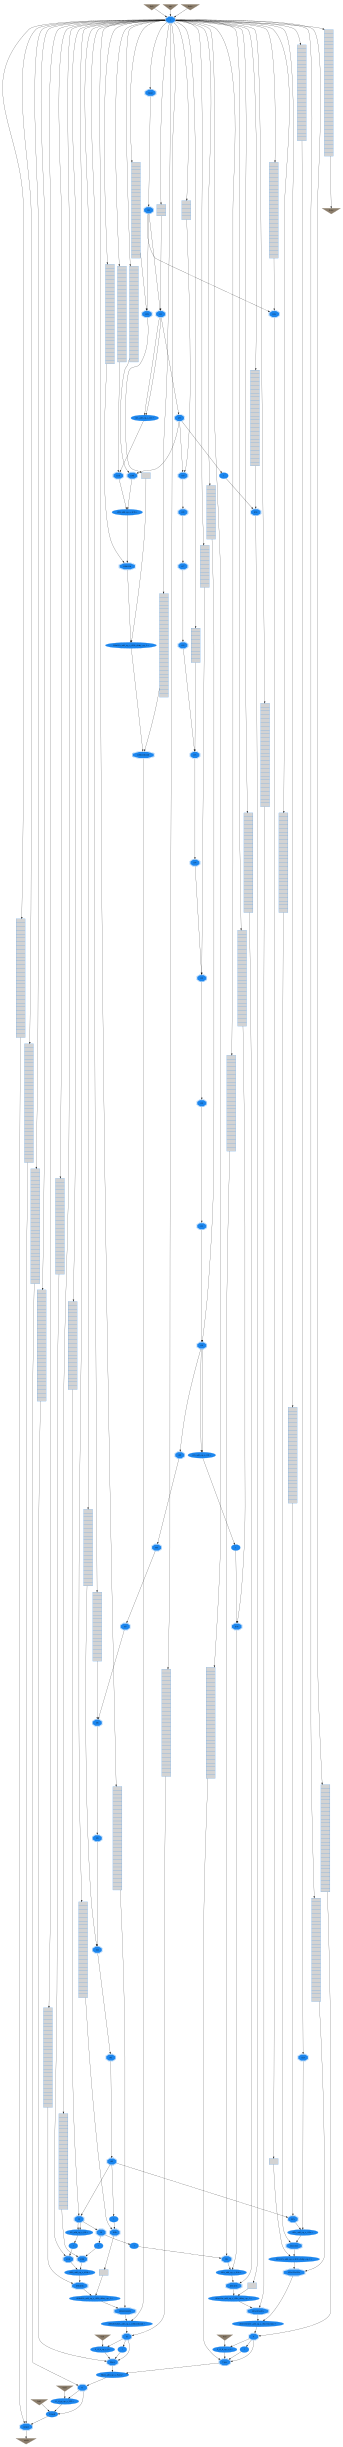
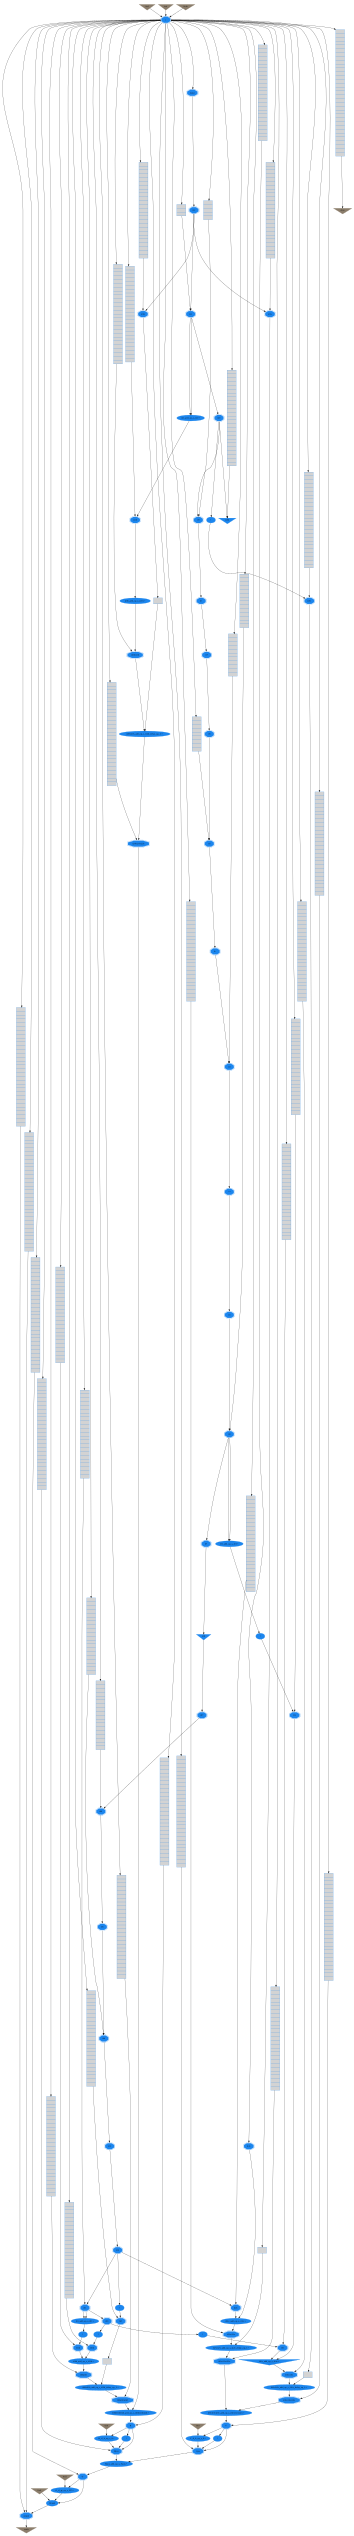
  digraph {
    fontname="Liberation Serif"
    node [color=dodgerblue2 fontname="Liberation Serif" shape=doubleoctagon style=filled]
    edge [fontname="Liberation Serif"]
    n1 [color=bisque4 label="0x0" shape=invtriangle]
    n2 [label=i]
    n3 [fillcolor=lightgray label="{|||||||||||||||||||||||||}" shape=record]
    n4 [fillcolor=lightgray label="{||||||||||||||||||||||||||}" shape=record]
    n5 [fillcolor=lightgray label="{||||||||||||||||||||||||||}" shape=record]
    n6 [fillcolor=lightgray label="{|||||||||||||||||||||||||||}" shape=record]
    n7 [fillcolor=lightgray label="{||||||||||||||||||||||||}" shape=record]
    n8 [fillcolor=lightgray label="{||||||||||||||||||||||||}" shape=record]
    n9 [fillcolor=lightgray label="{|||||||||||||||||||||||||}" shape=record]
    n10 [fillcolor=lightgray label="{||||||||||||||||||||||||||||||}" shape=record]
    n11 [fillcolor=lightgray label="{||||||||||}" shape=record]
    n12 [fillcolor=lightgray label="{||||||||||||||||||||||||||||}" shape=record]
    n13 [fillcolor=lightgray label="{||||||||||||||||||||||}" shape=record]
    n14 [fillcolor=lightgray label="{||||||||||||||||||||||||}" shape=record]
    n15 [fillcolor=lightgray label="{||||||||||||||||||||||||}" shape=record]
    n16 [fillcolor=lightgray label="{||||}" shape=record]
    n17 [fillcolor=lightgray label="{|||||||||||||||||||||||||||||}" shape=record]
    n18 [fillcolor=lightgray label="{|||||||||||||||||}" shape=record]
    n19 [fillcolor=lightgray label="{||||||||||||||||||||||||}" shape=record]
    n20 [fillcolor=lightgray label="{||||||||||||||||||||||||}" shape=record]
    n21 [fillcolor=lightgray label="{||||||||||||||||||||||||}" shape=record]
    n22 [fillcolor=lightgray label="{||||||||||||||||||||||||||}" shape=record]
    n23 [fillcolor=lightgray label="{|||||||||||||||||||||||||}" shape=record]
    n24 [fillcolor=lightgray label="{||||||||||||||||||||||||||||||}" shape=record]
    n25 [fillcolor=lightgray label="{||||||||||||||||||||||||||}" shape=record]
    n26 [fillcolor=lightgray label="{|||||||||||||||||||||||||||}" shape=record]
    n27 [fillcolor=lightgray label="{||||||||||||||||||||||||}" shape=record]
    n28 [fillcolor=lightgray label="{||||||||||||||||||||||||}" shape=record]
    n29 [fillcolor=lightgray label="{||||||||||||||||||||||||||||||||}" shape=record]
    n30 [fillcolor=lightgray label="{|||||||||||||||||||}" shape=record]
    n31 [fillcolor=lightgray label="{||||||||}" shape=record]
    n32 [fillcolor=lightgray label="{||}" shape=record]
    n33 [fillcolor=lightgray label="{||||||||||||||||||||||||}" shape=record]
    n34 [fillcolor=lightgray label="{||||||||||||||||||||||||}" shape=record]
    n35 [fillcolor=lightgray label="{||||||||||||||||||||||||}" shape=record]
    n36 [fillcolor=lightgray label="{||||||||||||||||||||||||||||}" shape=record]
    n37 [fillcolor=lightgray label="{|||||||||||||||||||||||||}" shape=record]
    n38 [fillcolor=lightgray label="{|||||||||||||}" shape=record]
    n39 [label=input]
    n40 [label=V]
    n41 [label="!" shape=ellipse]
    n42 [label="V_if_lt_op_s_0:<" shape=ellipse]
    n43 [label=Vpos]
    n44 [label="Hpos_add_op_s_Vpos:+" shape=ellipse]
    n45 [label="i02vi12v_add_op_s_i22v_delay_op_1:+" shape=ellipse]
    n46 [label=i02vi12vi22v]
    n47 [label="i00vi10vi20v_add_op_s_i02vi12vi22v:+" shape=ellipse]
    n48 [label=H]
    n49 [label="H_if_lt_op_s_0:<" shape=ellipse]
    n50 [label=Hpos]
    n51 [label="!" shape=ellipse]
    n52 [label="i20hi21h_add_op_s_i22h_delay_op_1:+" shape=ellipse]
    n53 [label=i20hi21hi22h]
    n54 [label="i00hi01hi02h_add_op_s_i20hi21hi22h:+" shape=ellipse]
    n55 [label=i02vi12v]
    n56 [color=bisque4 label="0xff" shape=invtriangle]
    n57 [label="O_if_gt_op_s_255:>" shape=ellipse]
    n58 [label=Otrunk shape=ellipse]
    n59 [label=output]
    n60 [color=bisque4 label=result shape=invtriangle]
-   n61 [label=i08]
+   n61 [label=i08 shape=invtriangle]
    n62 [label=i07]
    n63 [label=i06]
    n64 [label="i21_add_op_s_i21:+" shape=ellipse]
    n65 [label=i21h]
    n66 [label="i20h_add_op_s_i21h:+" shape=ellipse]
    n67 [label=i00hi01hi02h]
    n68 [label=i00v]
-   n69 [label="i00v_add_op_s_i10v:+" shape=ellipse]
+   n69 [label="i00v_add_op_s_i10v:+" shape=invtriangle]
    n70 [label=i22h]
    n71 [fillcolor=lightgray label="{}" shape=record]
    n72 [label="!" shape=ellipse]
    n73 [label=i10v]
    n74 [label=O]
    n75 [label="i00vi10v_add_op_s_i20v_delay_op_1:+" shape=ellipse]
    n76 [label=i00vi10vi20v]
    n77 [label=i20v]
    n78 [fillcolor=lightgray label="{}" shape=record]
    n79 [color=bisque4 label="0x0" shape=invtriangle]
    n80 [label=i00vi10v]
-   n81 [label=i20h]
+   n81 [label=i20h shape=invtriangle]
    n82 [label=i20hi21h]
    n83 [label=i13]
    n84 [label=i01]
    n85 [label=i01h]
    n86 [label=i02h]
    n87 [label=i19]
    n88 [label=i22v]
    n89 [color=bisque4 label=done shape=invtriangle]
    n90 [label=i04]
    n91 [label=i15]
    n92 [label=i21]
    n93 [label=i12v]
    n94 [label=i02v]
    n95 [label=i00h]
    n96 [label=i00hi01h]
    n97 [label=i10]
    n98 [label=i22]
    n99 [label="i02v_add_op_s_i12v:+" shape=ellipse]
    n100 [label="i00hi01h_add_op_s_i02h_delay_op_1:+" shape=ellipse]
    n101 [label=i14]
    n102 [label=i12]
    n103 [label=i11]
    n104 [label=i09]
    n105 [label="i10_add_op_s_i10:+" shape=ellipse]
    n106 [label=i05]
    n107 [label=i03]
    n108 [label=i02]
    n109 [label="!" shape=ellipse]
    n110 [label="i01_add_op_s_i01:+" shape=ellipse]
    n111 [label=i00]
    n112 [label="i00h_add_op_s_i01h:+" shape=ellipse]
    n113 [label="!" shape=ellipse]
    n114 [label="!" shape=ellipse]
    n115 [fillcolor=lightgray label="{}" shape=record]
    n116 [label=i20]
    n117 [label="!" shape=ellipse]
    n118 [label=i18]
    n119 [color=bisque4 label=init shape=invtriangle]
    n120 [label=i16]
    n121 [label="!" shape=ellipse]
    n122 [label=i17]
    n123 [fillcolor=lightgray label="{}" shape=record]
    n124 [color=bisque4 label="0x0" shape=invtriangle]
    n125 [color=bisque4 label="0xff" shape=invtriangle]
    n126 [color=bisque4 label="0x4e" shape=invtriangle]
    n1 -> n2
    n2 -> n3 [headport=input]
    n2 -> n4 [headport=input]
    n2 -> n5 [headport=input]
    n2 -> n6 [headport=input]
    n2 -> n7 [headport=input]
    n2 -> n8 [headport=input]
    n2 -> n9 [headport=input]
    n2 -> n10 [headport=input]
    n2 -> n11 [headport=input]
    n2 -> n12 [headport=input]
    n2 -> n13 [headport=input]
    n2 -> n14 [headport=input]
    n2 -> n15 [headport=input]
    n2 -> n16 [headport=input]
    n2 -> n17 [headport=input]
    n2 -> n18 [headport=input]
    n2 -> n19 [headport=input]
    n2 -> n20 [headport=input]
    n2 -> n21 [headport=input]
    n2 -> n22 [headport=input]
    n2 -> n23 [headport=input]
    n2 -> n24 [headport=input]
    n2 -> n25 [headport=input]
    n2 -> n26 [headport=input]
    n2 -> n27 [headport=input]
    n2 -> n28 [headport=input]
    n2 -> n29 [headport=input]
    n2 -> n30 [headport=input]
    n2 -> n31 [headport=input]
    n2 -> n32 [headport=input]
    n2 -> n33 [headport=input]
    n2 -> n34 [headport=input]
    n2 -> n35 [headport=input]
    n2 -> n36 [headport=input]
    n2 -> n37 [headport=input]
    n2 -> n38 [headport=input]
    n2 -> n39
    n3 -> n55
    n4 -> n46
    n5 -> n53
    n6 -> n40
    n7 -> n68
    n8 -> n70
    n9 -> n80
    n10 -> n59
    n11 -> n83
    n12 -> n50
    n13 -> n84
    n14 -> n85
    n15 -> n86
    n16 -> n87
    n17 -> n74
    n18 -> n63
    n19 -> n77
    n20 -> n88
    n21 -> n81
    n22 -> n76
    n23 -> n82
    n24 -> n59
    n25 -> n67
    n26 -> n48
    n27 -> n65
    n28 -> n73
    n29 -> n89
    n30 -> n90
    n31 -> n91
    n32 -> n92
    n33 -> n93
    n34 -> n94
    n35 -> n95
    n36 -> n43
    n37 -> n96
    n38 -> n97
    n39 -> n98
    n40 -> n41
    n40 -> n42
    n40 -> n43
    n41 -> n43
    n42 -> n43
    n43 -> n44
    n44 -> n74
    n45 -> n46
    n46 -> n47
    n47 -> n40
    n48 -> n49
    n48 -> n50
    n48 -> n51
    n49 -> n50
    n50 -> n44
    n51 -> n50
    n52 -> n53
    n53 -> n54
    n54 -> n48
    n55 -> n45
    n56 -> n57
    n57 -> n58
    n58 -> n59
    n59 -> n60
    n61 -> n62
    n62 -> n63
    n63 -> n106
    n64 -> n65
    n65 -> n66
    n66 -> n82
    n67 -> n54
    n68 -> n69
    n69 -> n80
    n70 -> n71 [headport=input]
    n71 -> n52
    n72 -> n73
    n73 -> n69
    n74 -> n57
    n74 -> n58
    n75 -> n76
    n76 -> n47
    n77 -> n78 [headport=input]
    n78 -> n75
    n79 -> n49
    n80 -> n75
-   n81 -> n66
    n82 -> n52
    n83 -> n102
    n84 -> n110
    n84 -> n110
    n84 -> n111
    n85 -> n112
    n86 -> n115 [headport=input]
    n87 -> n118
    n88 -> n123 [headport=input]
    n90 -> n107
    n91 -> n101
    n92 -> n64
    n92 -> n64
    n92 -> n116
    n93 -> n99
    n94 -> n99
    n95 -> n112
    n96 -> n100
    n97 -> n104
    n97 -> n105
    n97 -> n105
    n98 -> n70
    n98 -> n88
    n98 -> n92
    n99 -> n55
    n100 -> n67
    n101 -> n83
    n102 -> n103
    n103 -> n97
    n104 -> n61
    n105 -> n72
    n106 -> n90
    n107 -> n108
    n108 -> n84
    n108 -> n94
    n108 -> n109
    n109 -> n86
    n110 -> n113
    n111 -> n114
    n111 -> n121
    n112 -> n96
    n113 -> n85
    n114 -> n95
    n115 -> n100
    n116 -> n81
    n116 -> n87
    n116 -> n117
    n117 -> n77
    n118 -> n122
    n119 -> n2
    n120 -> n91
    n121 -> n68
    n122 -> n120
    n123 -> n45
    n124 -> n42
    n125 -> n58
    n126 -> n2
  }
